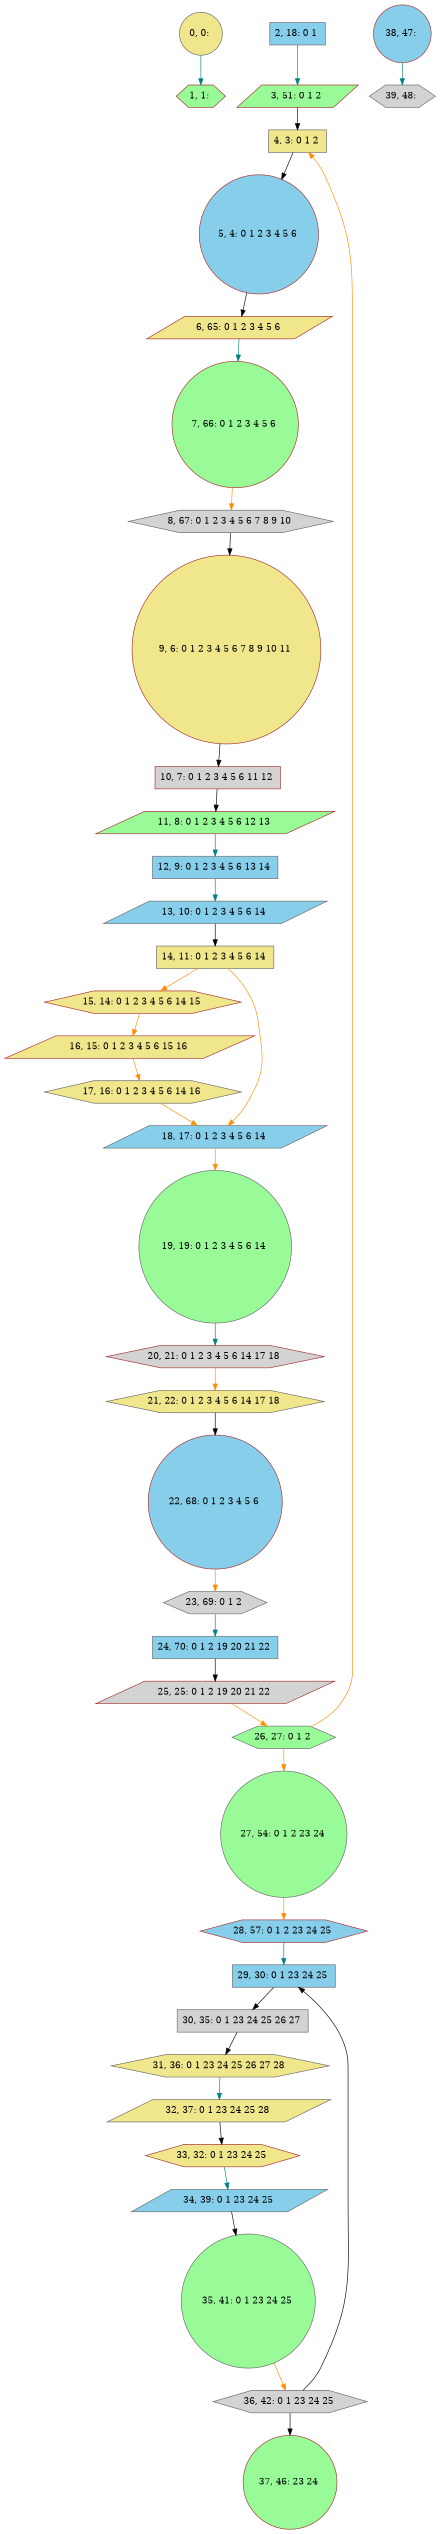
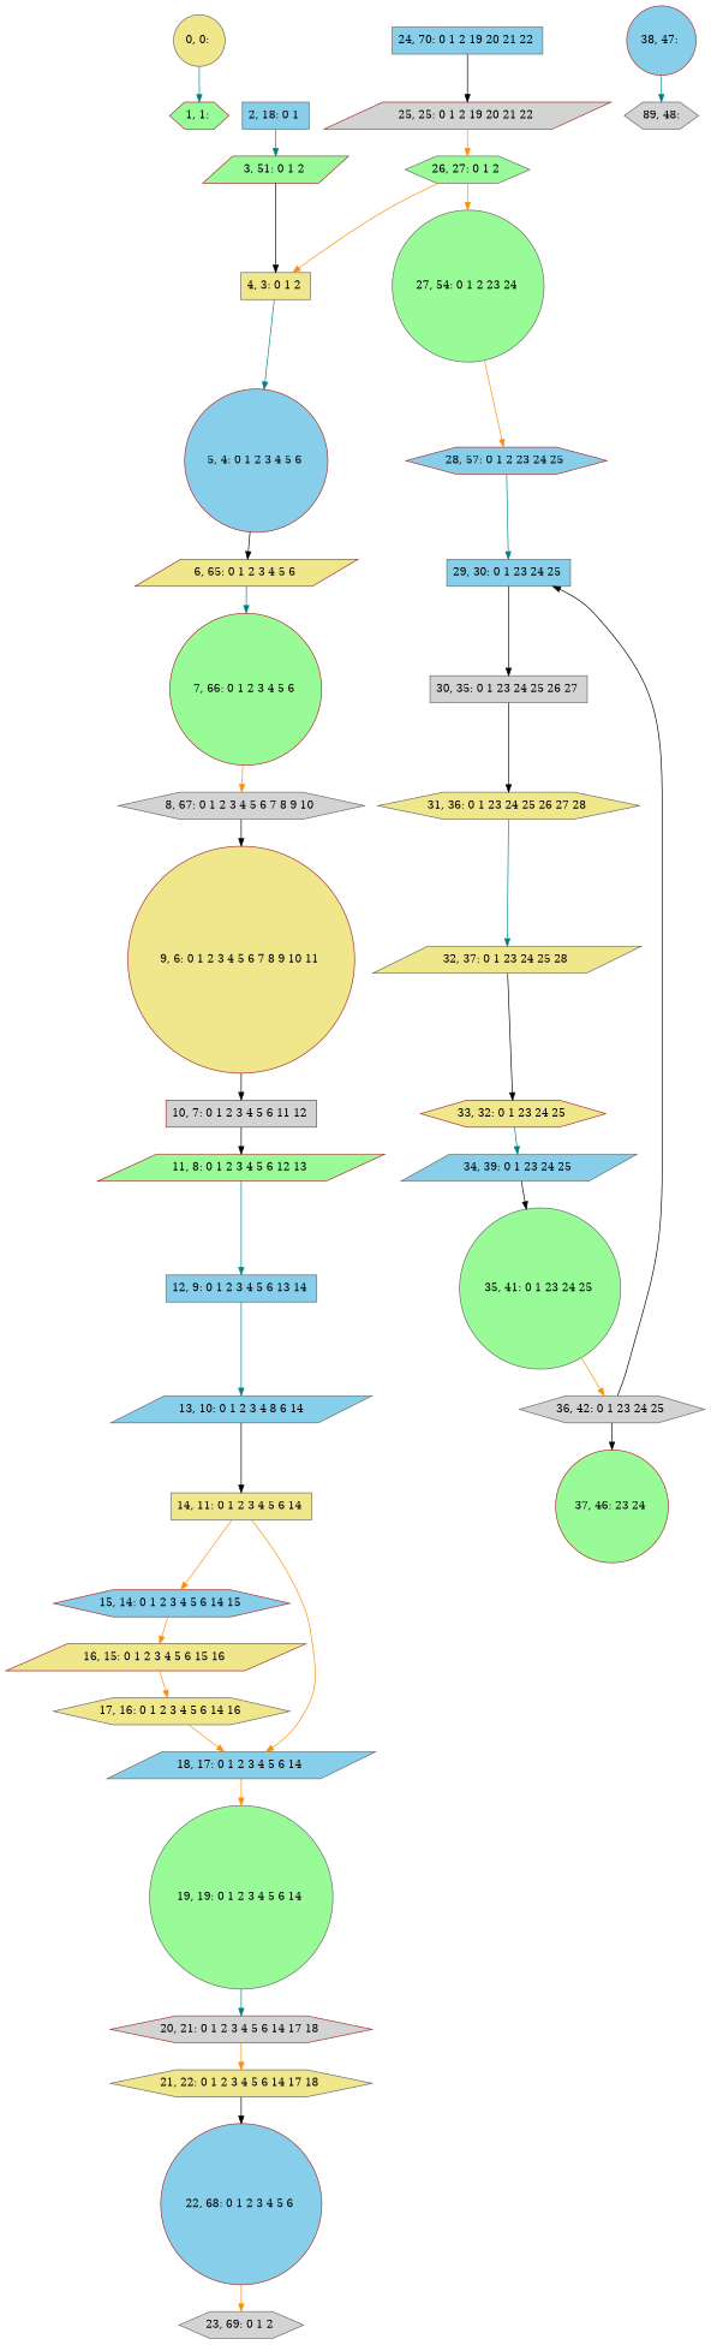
  digraph {
    node [color=gray40 fillcolor=skyblue shape=hexagon style=filled]
    edge [color=black]
    n1 [fillcolor=khaki label="0, 0: " shape=circle]
    n2 [color=brown fillcolor=palegreen label="1, 1: "]
    n3 [label="2, 18: 0 1 " shape=box]
    n4 [color=brown fillcolor=palegreen label="3, 51: 0 1 2 " shape=parallelogram]
    n5 [fillcolor=khaki label="4, 3: 0 1 2 " shape=box]
    n6 [color=brown label="5, 4: 0 1 2 3 4 5 6 " shape=circle]
    n7 [color=brown fillcolor=khaki label="6, 65: 0 1 2 3 4 5 6 " shape=parallelogram]
    n8 [color=brown fillcolor=palegreen label="7, 66: 0 1 2 3 4 5 6 " shape=circle]
    n9 [fillcolor=lightgrey label="8, 67: 0 1 2 3 4 5 6 7 8 9 10 "]
    n10 [color=brown fillcolor=khaki label="9, 6: 0 1 2 3 4 5 6 7 8 9 10 11 " shape=circle]
    n11 [color=brown fillcolor=lightgrey label="10, 7: 0 1 2 3 4 5 6 11 12 " shape=box]
    n12 [color=brown fillcolor=palegreen label="11, 8: 0 1 2 3 4 5 6 12 13 " shape=parallelogram]
    n13 [label="12, 9: 0 1 2 3 4 5 6 13 14 " shape=box]
-   n14 [label="13, 10: 0 1 2 3 4 5 6 14 " shape=parallelogram]
+   n14 [label="13, 10: 0 1 2 3 4 8 6 14" shape=parallelogram]
    n15 [fillcolor=khaki label="14, 11: 0 1 2 3 4 5 6 14 " shape=box]
-   n16 [color=brown fillcolor=khaki label="15, 14: 0 1 2 3 4 5 6 14 15 "]
+   n16 [color=brown label="15, 14: 0 1 2 3 4 5 6 14 15 "]
    n17 [label="18, 17: 0 1 2 3 4 5 6 14 " shape=parallelogram]
    n18 [color=brown fillcolor=khaki label="16, 15: 0 1 2 3 4 5 6 15 16 " shape=parallelogram]
    n19 [fillcolor=palegreen label="19, 19: 0 1 2 3 4 5 6 14 " shape=circle]
    n20 [fillcolor=khaki label="17, 16: 0 1 2 3 4 5 6 14 16 "]
    n21 [color=brown fillcolor=lightgrey label="20, 21: 0 1 2 3 4 5 6 14 17 18 "]
    n22 [fillcolor=khaki label="21, 22: 0 1 2 3 4 5 6 14 17 18 "]
    n23 [color=brown label="22, 68: 0 1 2 3 4 5 6 " shape=circle]
    n24 [fillcolor=lightgrey label="23, 69: 0 1 2 "]
    n25 [label="24, 70: 0 1 2 19 20 21 22 " shape=box]
    n26 [color=brown fillcolor=lightgrey label="25, 25: 0 1 2 19 20 21 22 " shape=parallelogram]
    n27 [fillcolor=palegreen label="26, 27: 0 1 2 "]
    n28 [fillcolor=palegreen label="27, 54: 0 1 2 23 24 " shape=circle]
    n29 [color=brown label="28, 57: 0 1 2 23 24 25 "]
    n30 [label="29, 30: 0 1 23 24 25 " shape=box]
    n31 [fillcolor=lightgrey label="30, 35: 0 1 23 24 25 26 27 " shape=box]
    n32 [fillcolor=khaki label="31, 36: 0 1 23 24 25 26 27 28 "]
    n33 [fillcolor=khaki label="32, 37: 0 1 23 24 25 28 " shape=parallelogram]
    n34 [color=brown fillcolor=khaki label="33, 32: 0 1 23 24 25 "]
    n35 [label="34, 39: 0 1 23 24 25 " shape=parallelogram]
    n36 [fillcolor=palegreen label="35, 41: 0 1 23 24 25 " shape=circle]
    n37 [fillcolor=lightgrey label="36, 42: 0 1 23 24 25 "]
    n38 [color=brown fillcolor=palegreen label="37, 46: 23 24 " shape=circle]
    n39 [color=brown label="38, 47: " shape=circle]
-   n40 [fillcolor=lightgrey label="39, 48: "]
+   n40 [fillcolor=lightgrey label="89, 48:"]
    n1 -> n2 [color=teal]
    n3 -> n4 [color=teal]
    n4 -> n5
-   n5 -> n6
+   n5 -> n6 [color=teal]
    n6 -> n7
    n7 -> n8 [color=teal]
    n8 -> n9 [color=darkorange]
    n9 -> n10
    n10 -> n11
    n11 -> n12
    n12 -> n13 [color=teal]
    n13 -> n14 [color=teal]
    n14 -> n15
    n15 -> n16 [color=darkorange]
    n15 -> n17 [color=darkorange]
    n16 -> n18 [color=darkorange]
    n17 -> n19 [color=darkorange]
    n18 -> n20 [color=darkorange]
    n19 -> n21 [color=teal]
    n20 -> n17 [color=darkorange]
    n21 -> n22 [color=darkorange]
    n22 -> n23
    n23 -> n24 [color=darkorange]
-   n24 -> n25 [color=teal]
    n25 -> n26
    n26 -> n27 [color=darkorange]
    n27 -> n5 [color=darkorange]
    n27 -> n28 [color=darkorange]
    n28 -> n29 [color=darkorange]
    n29 -> n30 [color=teal]
    n30 -> n31
    n31 -> n32
    n32 -> n33 [color=teal]
    n33 -> n34
    n34 -> n35 [color=teal]
    n35 -> n36
    n36 -> n37 [color=darkorange]
    n37 -> n30
    n37 -> n38
    n39 -> n40 [color=teal]
  }
